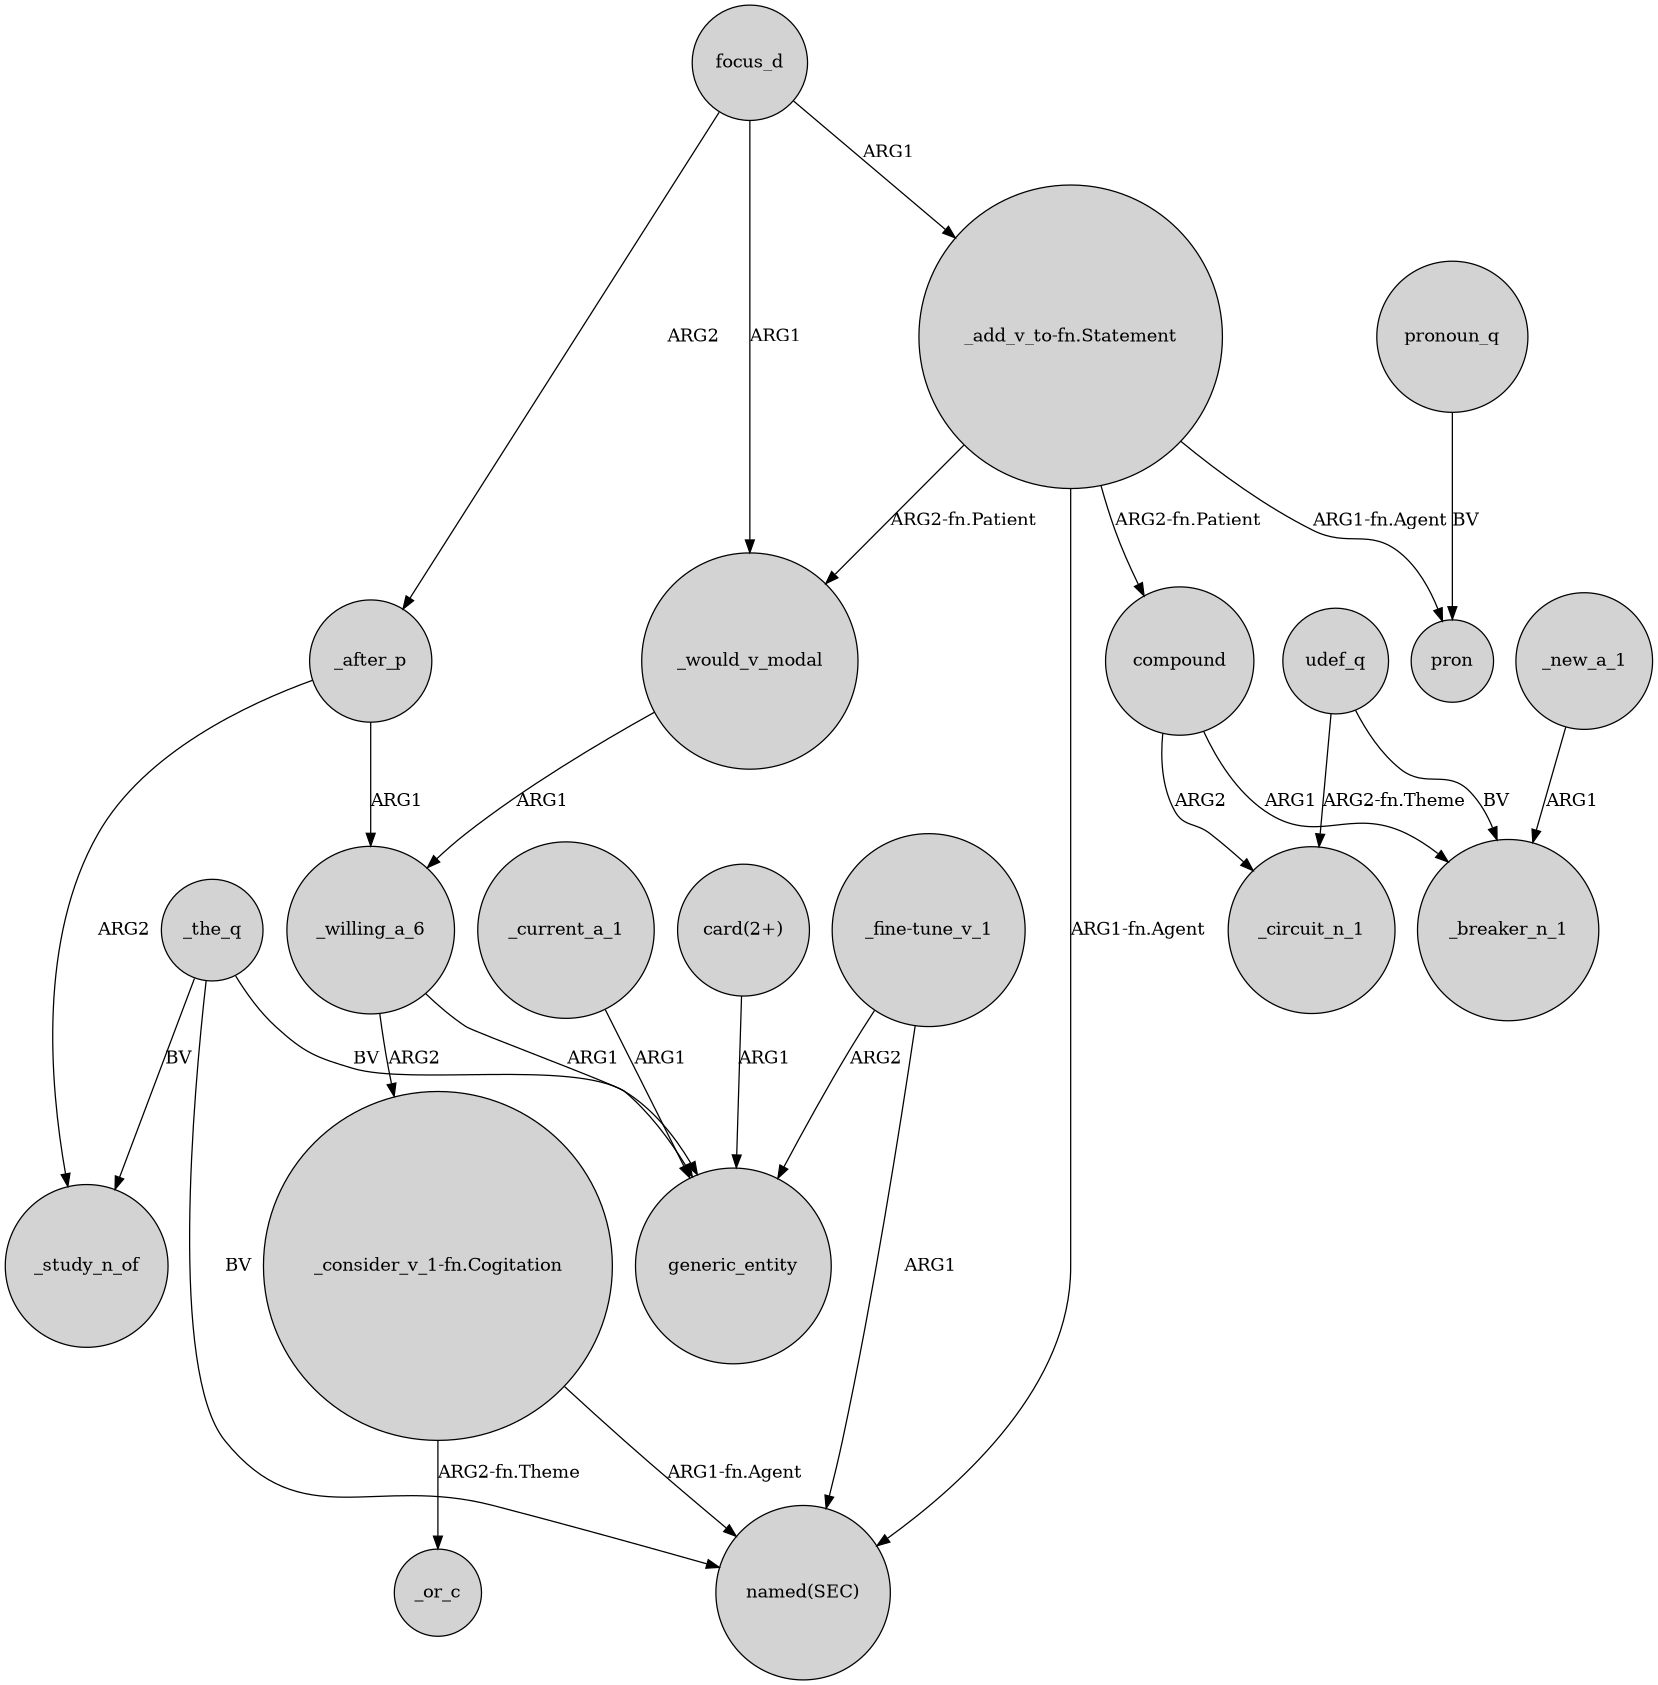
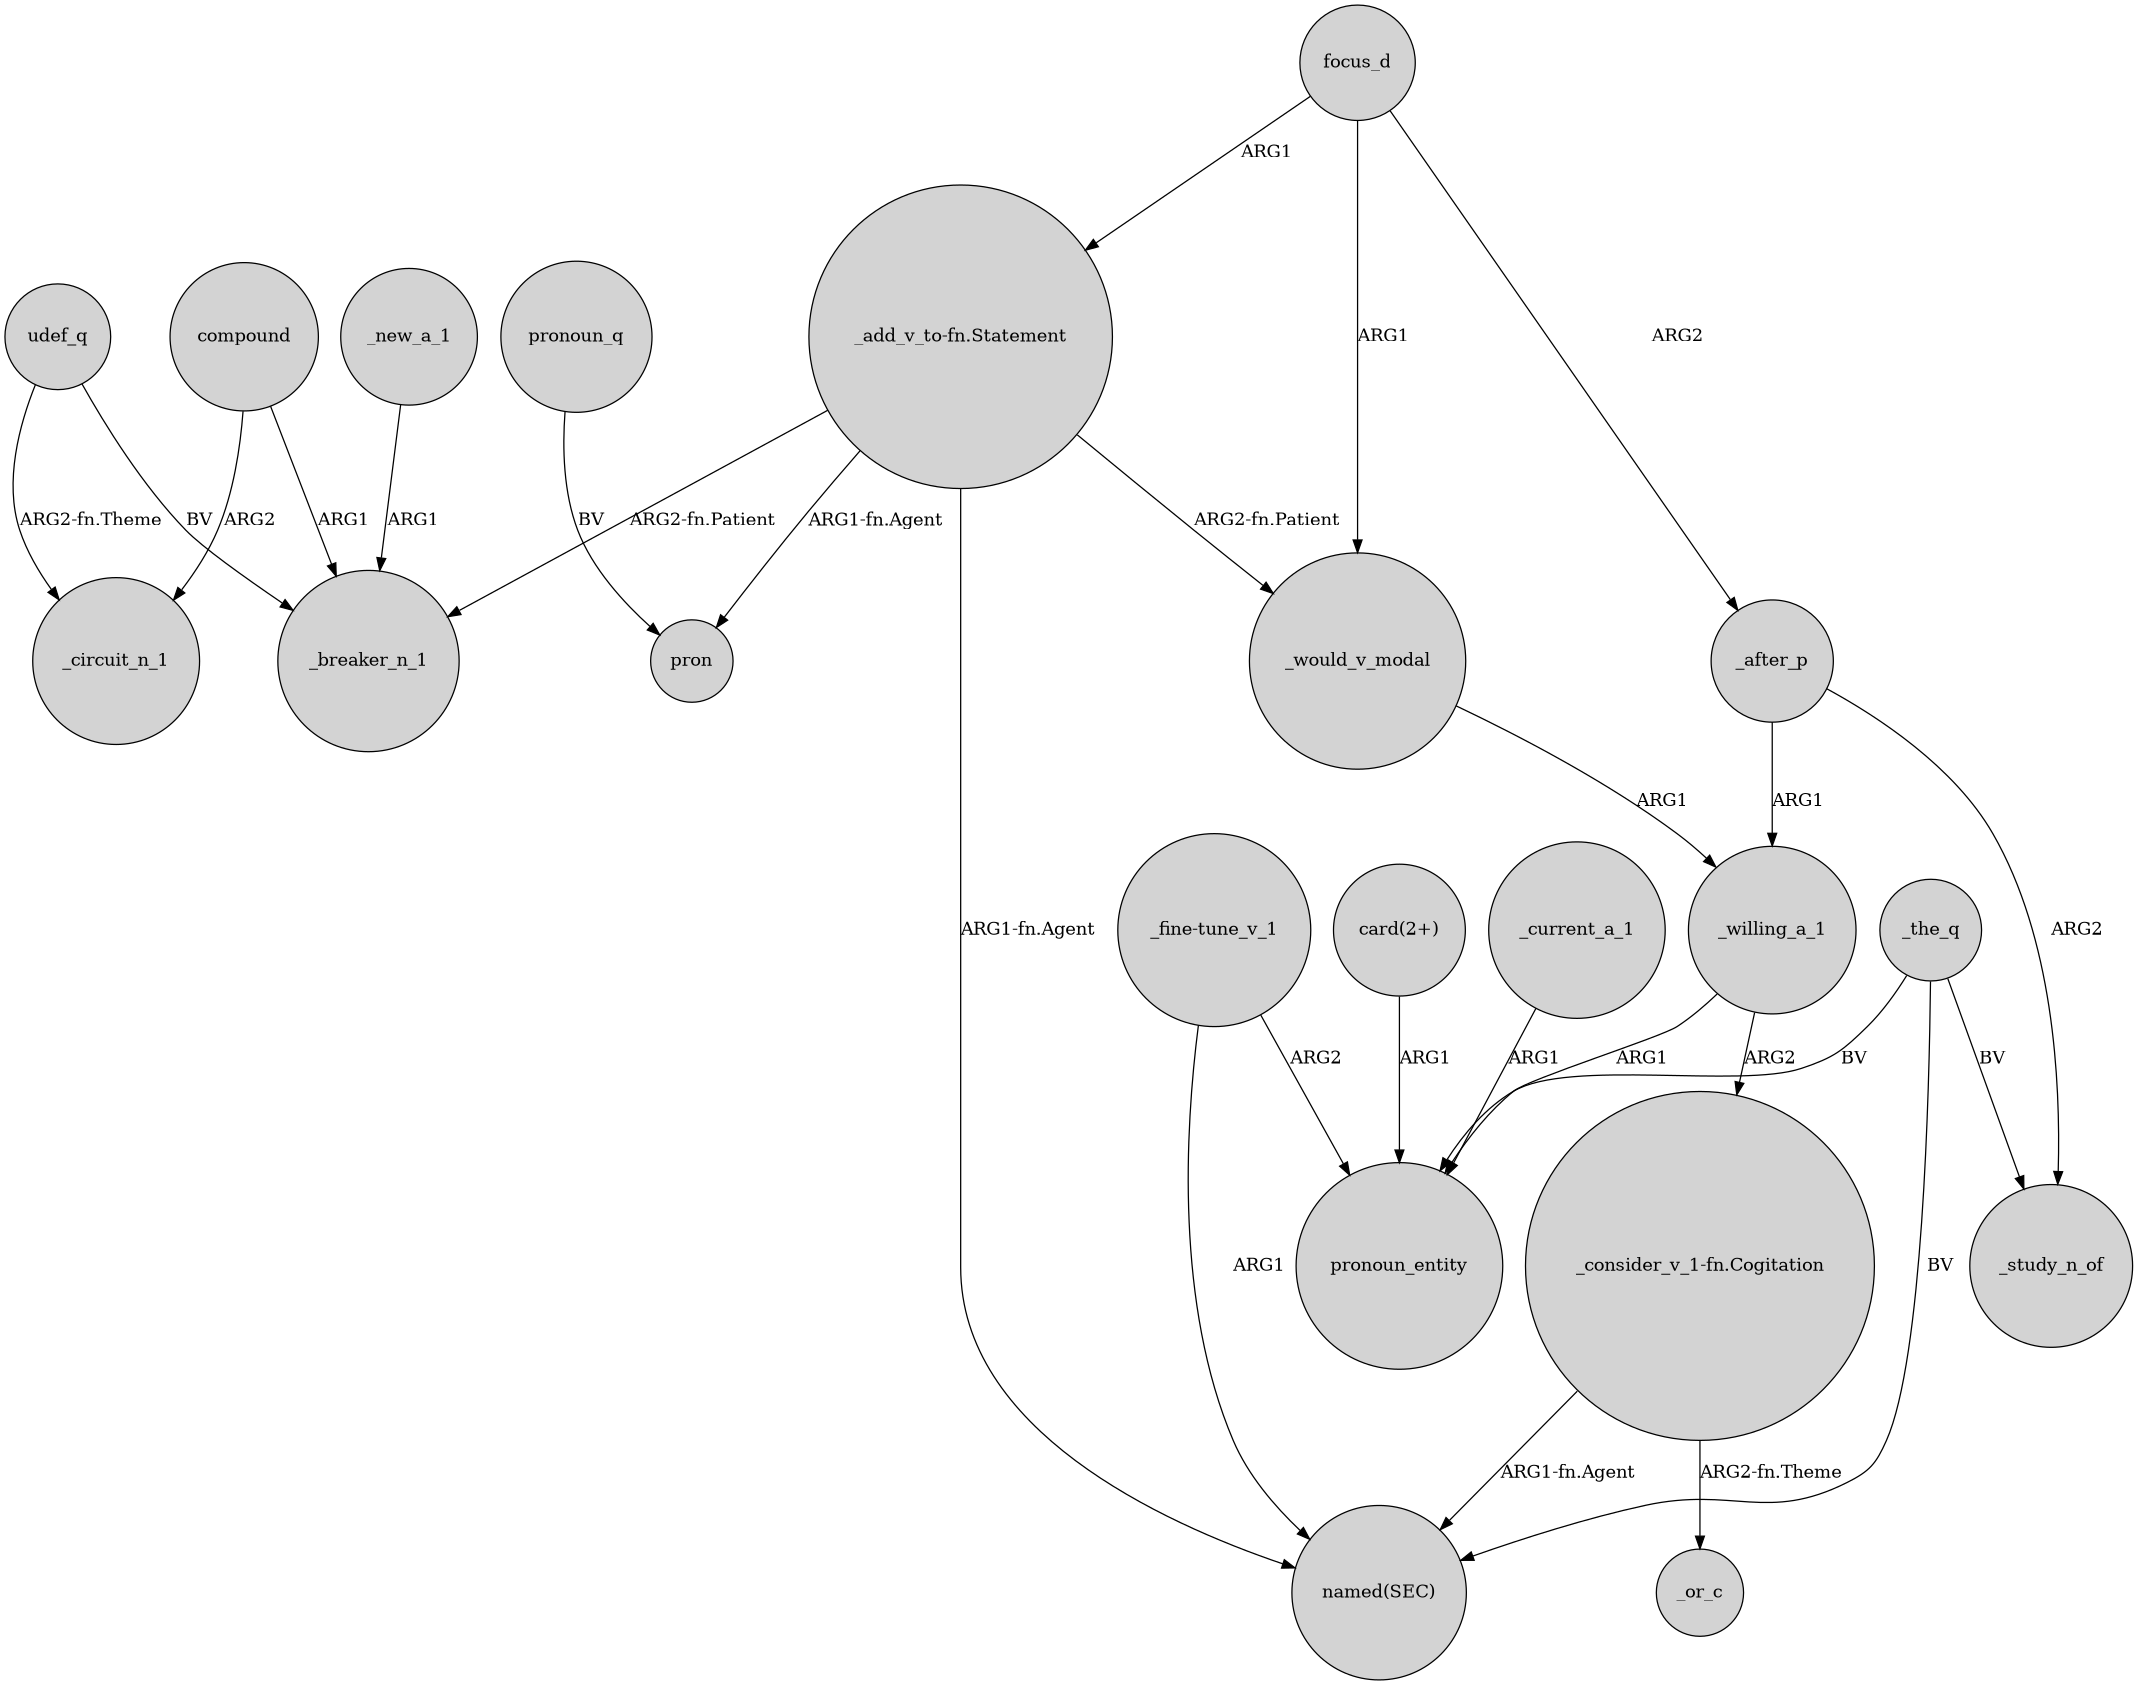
  digraph {
    node [shape=circle style=filled]
    _the_q
    _study_n_of
-   generic_entity
+   generic_entity [label=pronoun_entity]
    "named(SEC)"
    "_add_v_to-fn.Statement"
    _breaker_n_1
    pron
    _would_v_modal
-   _willing_a_1 [label=_willing_a_6]
+   _willing_a_1
    _current_a_1
    focus_d
    _after_p
    "_consider_v_1-fn.Cogitation"
    _or_c
    compound
    _circuit_n_1
    udef_q
    pronoun_q
    _new_a_1
    "card(2+)"
    "_fine-tune_v_1"
    _the_q -> _study_n_of [label=BV]
    _the_q -> generic_entity [label=BV]
    _the_q -> "named(SEC)" [label=BV]
    "_add_v_to-fn.Statement" -> "named(SEC)" [label="ARG1-fn.Agent"]
-   "_add_v_to-fn.Statement" -> compound [label="ARG2-fn.Patient"]
+   "_add_v_to-fn.Statement" -> _breaker_n_1 [label="ARG2-fn.Patient"]
    "_add_v_to-fn.Statement" -> pron [label="ARG1-fn.Agent"]
    "_add_v_to-fn.Statement" -> _would_v_modal [label="ARG2-fn.Patient"]
    _would_v_modal -> _willing_a_1 [label=ARG1]
    _willing_a_1 -> generic_entity [label=ARG1]
    _willing_a_1 -> "_consider_v_1-fn.Cogitation" [label=ARG2]
    _current_a_1 -> generic_entity [label=ARG1]
    focus_d -> "_add_v_to-fn.Statement" [label=ARG1]
    focus_d -> _would_v_modal [label=ARG1]
    focus_d -> _after_p [label=ARG2]
    _after_p -> _study_n_of [label=ARG2]
    _after_p -> _willing_a_1 [label=ARG1]
    "_consider_v_1-fn.Cogitation" -> "named(SEC)" [label="ARG1-fn.Agent"]
    "_consider_v_1-fn.Cogitation" -> _or_c [label="ARG2-fn.Theme"]
    compound -> _breaker_n_1 [label=ARG1]
    compound -> _circuit_n_1 [label=ARG2]
    udef_q -> _breaker_n_1 [label=BV]
    udef_q -> _circuit_n_1 [label="ARG2-fn.Theme"]
    pronoun_q -> pron [label=BV]
    _new_a_1 -> _breaker_n_1 [label=ARG1]
    "card(2+)" -> generic_entity [label=ARG1]
    "_fine-tune_v_1" -> generic_entity [label=ARG2]
    "_fine-tune_v_1" -> "named(SEC)" [label=ARG1]
  }
